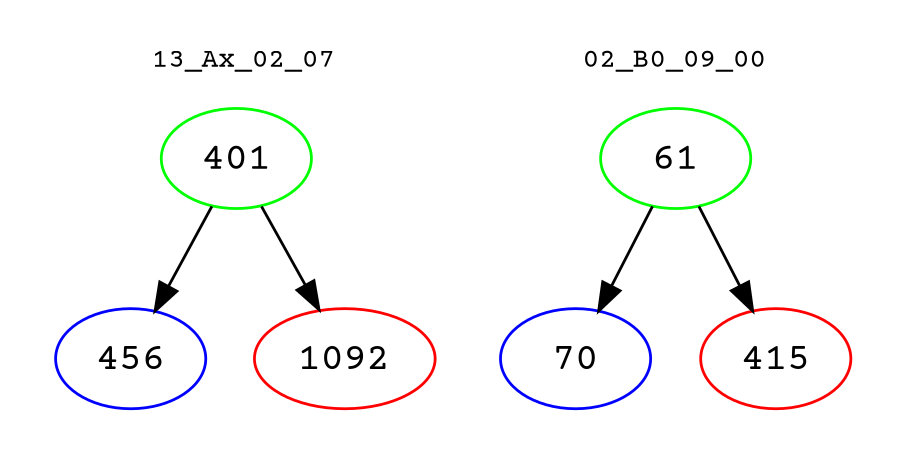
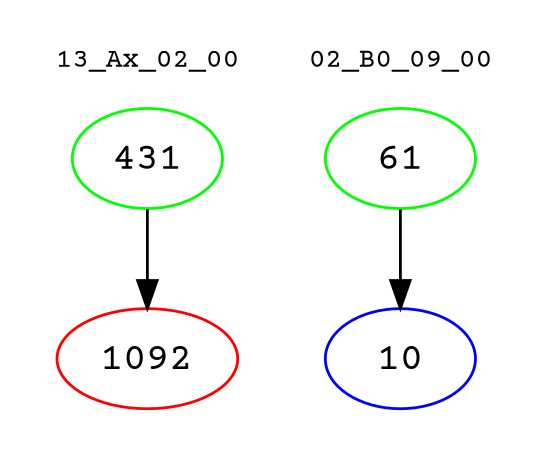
  digraph {
    fontname="Courier Prime"
    node [color=green fontname="Courier Prime"]
    edge [color=black fontname="Courier Prime"]
-   n1 [label=401]
-   n2 [color=blue label=456]
+   n1 [label=431]
    n3 [color=red label=1092]
    n4 [label=61]
-   n5 [color=blue label=70]
-   n6 [color=red label=415]
+   n5 [color=blue label=10]
    subgraph cluster_1 {
      color=white
      fontsize=10
-     label="13_Ax_02_07"
+     label="13_Ax_02_00"
      n1
-     n2
      n3
    }
    subgraph cluster_2 {
      color=white
      fontsize=10
      label="02_B0_09_00"
      n4
      n5
-     n6
    }
-   n1 -> n2
    n1 -> n3
    n4 -> n5
-   n4 -> n6
  }
